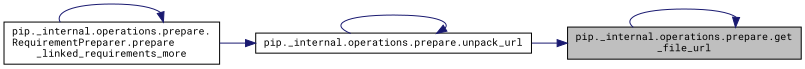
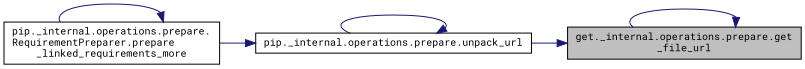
  digraph {
    rankdir=RL
    fontname="Roboto Mono"
    node [color=black fillcolor=white fontname="Roboto Mono" fontsize=10 shape=record style=filled]
    edge [color=midnightblue dir=back fontname="Roboto Mono" fontsize=10 labelfontname=Helvetica labelfontsize=10 style=solid]
-   n1 [fillcolor=grey75 fontcolor=black height=0.2 label="pip._internal.operations.prepare.get\l_file_url" width=0.4]
+   n1 [fillcolor=grey75 fontcolor=black height=0.2 label="get._internal.operations.prepare.get\l_file_url" width=0.4]
    n2 [height=0.2 label="pip._internal.operations.prepare.unpack_url" width=0.4]
    n3 [height=0.2 label="pip._internal.operations.prepare.\lRequirementPreparer.prepare\l_linked_requirements_more" width=0.4]
    n1 -> n1
    n1 -> n2
    n2 -> n2
    n2 -> n3
    n3 -> n3
  }
